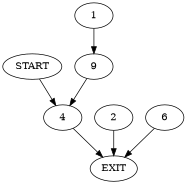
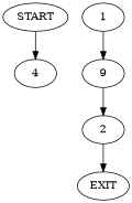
  digraph {
    fontname="DejaVu Serif"
    node [fontname="DejaVu Serif"]
    edge [fontname="DejaVu Serif"]
    n1 [label=START]
    4
    n3 [label=9]
    1
    n5 [label=EXIT]
    2
-   6
    n1 -> 4
-   4 -> n5
-   n3 -> 4
+   n3 -> 2
    1 -> n3
    2 -> n5
-   6 -> n5
  }
